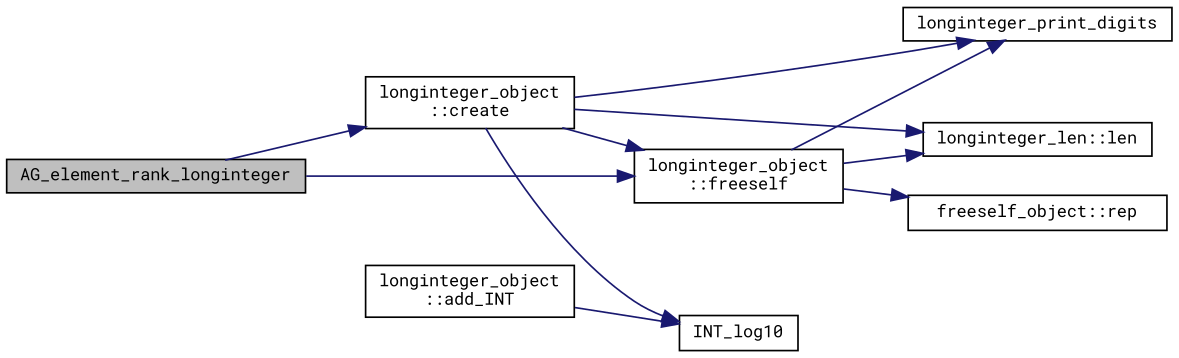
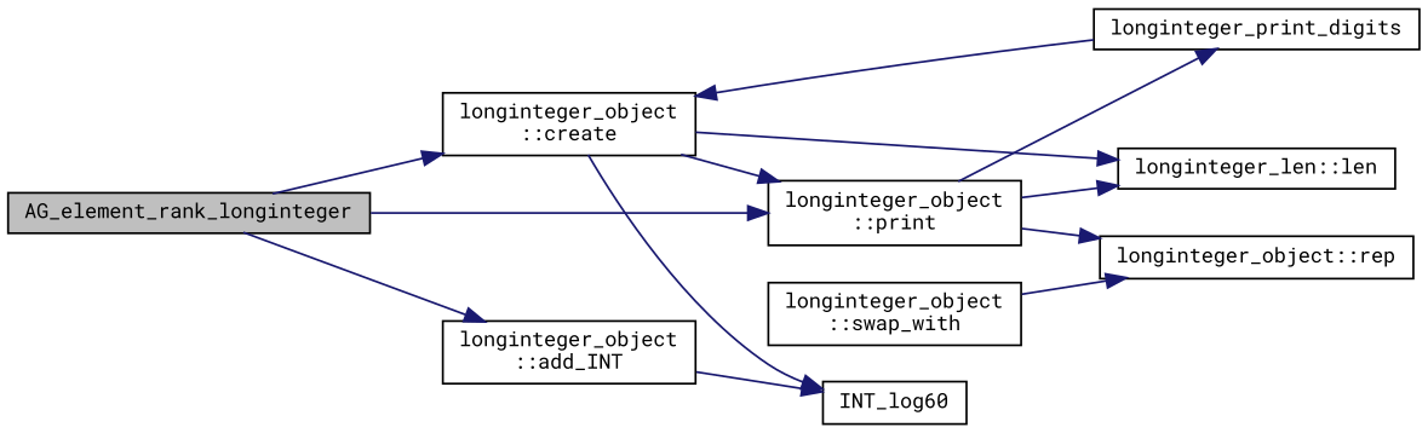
  digraph {
    fontname="Roboto Mono"
    rankdir=LR
    node [color=black fillcolor=white fontname="Roboto Mono" fontsize=10 shape=record style=filled]
    edge [color=midnightblue fontname="Roboto Mono" fontsize=10 labelfontname=Helvetica labelfontsize=10 style=solid]
    n1 [fillcolor=grey75 fontcolor=black height=0.2 label=AG_element_rank_longinteger width=0.4]
    n2 [height=0.2 label="longinteger_object\l::create" width=0.4]
    n3 [height=0.2 label="longinteger_object\l::add_INT" width=0.4]
-   n4 [height=0.2 label="longinteger_object\l::freeself" width=0.4]
+   n4 [height=0.2 label="longinteger_object\l::print" width=0.4]
    n5 [height=0.2 label=longinteger_print_digits width=0.4]
    n6 [height=0.2 label="longinteger_len::len" width=0.4]
-   n7 [height=0.2 label=INT_log10 width=0.4]
-   n9 [height=0.2 label="freeself_object::rep" width=0.4]
+   n7 [height=0.2 label=INT_log60 width=0.4]
+   n8 [height=0.2 label="longinteger_object\l::swap_with" width=0.4]
+   n9 [height=0.2 label="longinteger_object::rep" width=0.4]
    n1 -> n2
+   n1 -> n3
    n1 -> n4
    n2 -> n4
-   n2 -> n5
+   n5 -> n2
    n2 -> n6
    n2 -> n7
    n3 -> n7
    n4 -> n5
    n4 -> n6
    n4 -> n9
+   n8 -> n9
  }
